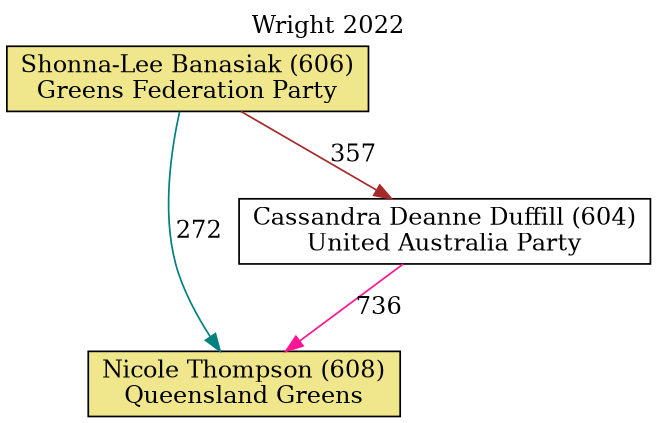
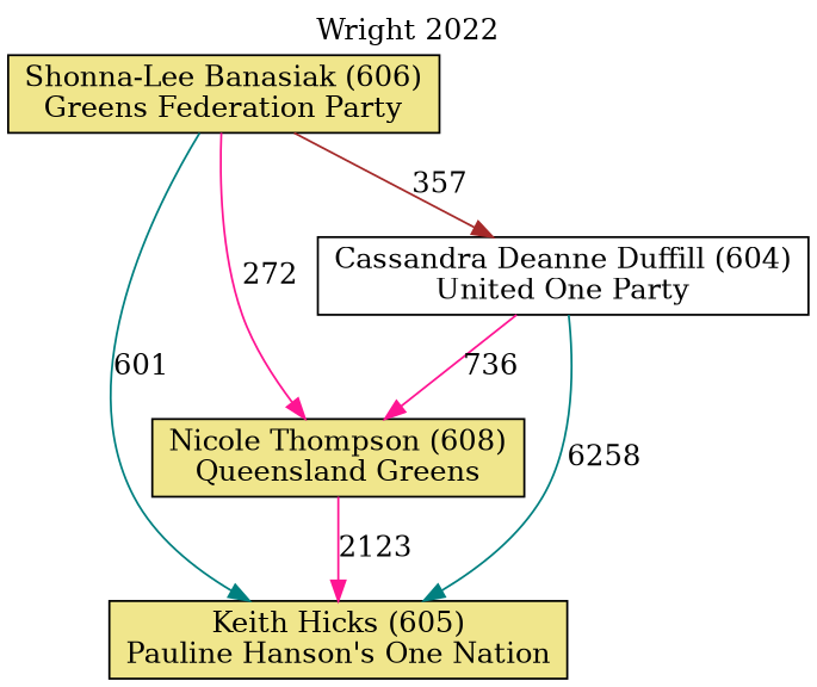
  digraph {
    label="Wright 2022"
    labelloc=t
    mclimit=10
    node [fillcolor=khaki shape=box style=filled]
    edge [color=teal]
+   n1 [label="Keith Hicks (605)\nPauline Hanson's One Nation"]
    n2 [label="Nicole Thompson (608)\nQueensland Greens"]
-   n3 [fillcolor=white label="Cassandra Deanne Duffill (604)\nUnited Australia Party"]
+   n3 [fillcolor=white label="Cassandra Deanne Duffill (604)\nUnited One Party"]
    n4 [label="Shonna-Lee Banasiak (606)\nGreens Federation Party"]
+   n2 -> n1 [color=deeppink label=2123]
+   n3 -> n1 [label=6258]
    n3 -> n2 [color=deeppink label=736]
-   n4 -> n2 [label=272]
+   n4 -> n1 [label=601]
+   n4 -> n2 [color=deeppink label=272]
    n4 -> n3 [color=brown label=357]
  }
